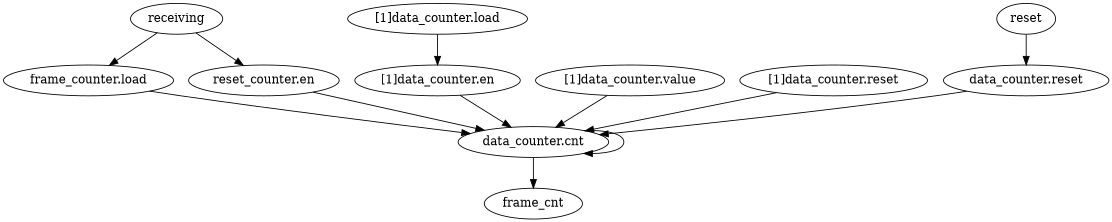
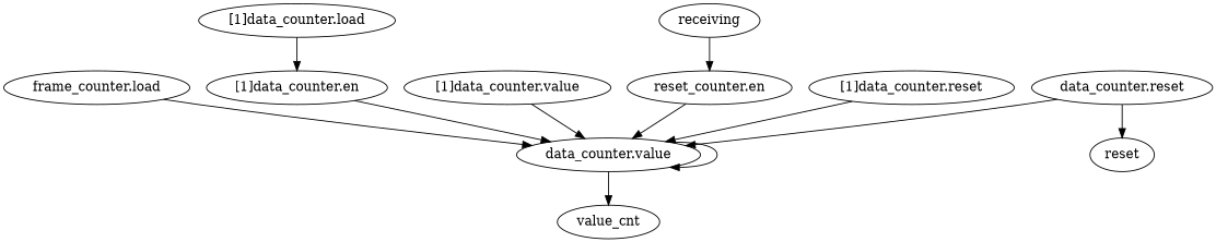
  digraph {
    node [complexity=3 importance=0.775859741811 rank=0.258619913937]
    "data_counter.reset" [complexity=1 importance=1.34482338689 rank=1.34482338689]
-   "data_counter.value" [complexity=2 importance=0.689652619107 rank=0.344826309553 label="data_counter.cnt"]
-   frame_cnt [complexity=0 importance=0.13793058352 rank=0.0]
+   "data_counter.value" [complexity=2 importance=0.689652619107 rank=0.344826309553]
+   frame_cnt [complexity=0 importance=0.13793058352 rank=0.0 label=value_cnt]
    reset [complexity=1 importance=1.41378904935 rank=1.41378904935]
    n5 [complexity=1 importance=0.913790325331 label="frame_counter.load" rank=0.913790325331]
    "[1]data_counter.en"
    "[1]data_counter.value" [complexity=4 importance=0.9655136369 rank=0.241378409225]
    "[1]data_counter.load" [importance=1.46551236092 rank=0.488504120306]
    n9 [label="reset_counter.en"]
    receiving [importance=0.844825404273 rank=0.281608468091]
    "[1]data_counter.reset" [importance=2.17240644027 rank=0.724135480089]
    "data_counter.reset" -> "data_counter.value"
    "data_counter.value" -> "data_counter.value"
    "data_counter.value" -> frame_cnt
-   reset -> "data_counter.reset"
+   "data_counter.reset" -> reset
    n5 -> "data_counter.value"
    "[1]data_counter.en" -> "data_counter.value"
    "[1]data_counter.value" -> "data_counter.value"
    "[1]data_counter.load" -> "[1]data_counter.en"
    n9 -> "data_counter.value"
-   receiving -> n5
    receiving -> n9
    "[1]data_counter.reset" -> "data_counter.value"
  }
